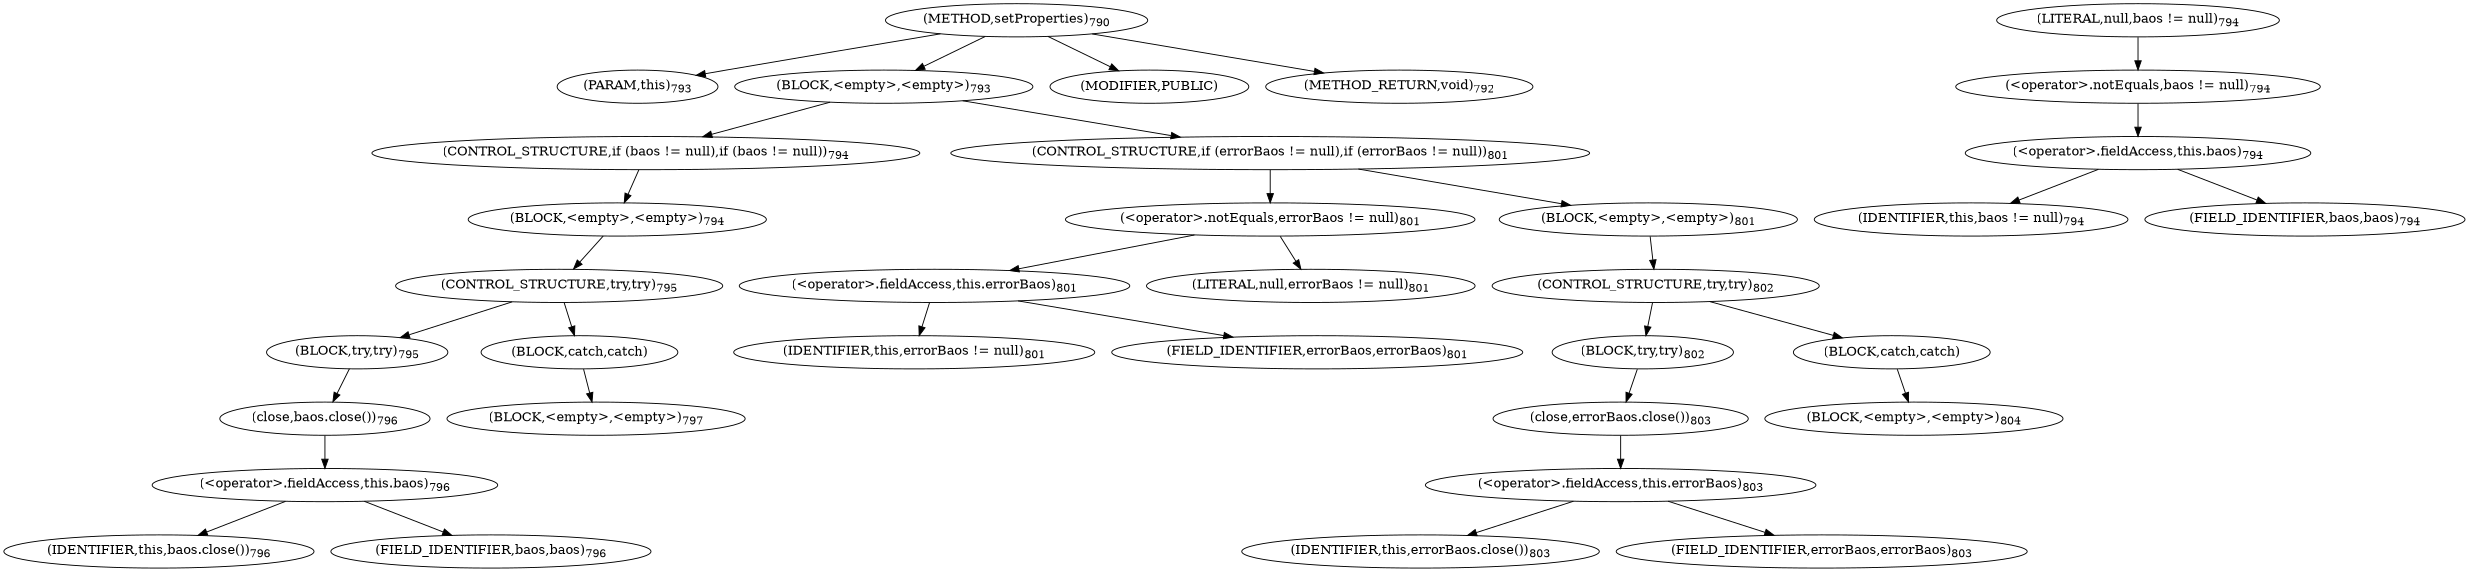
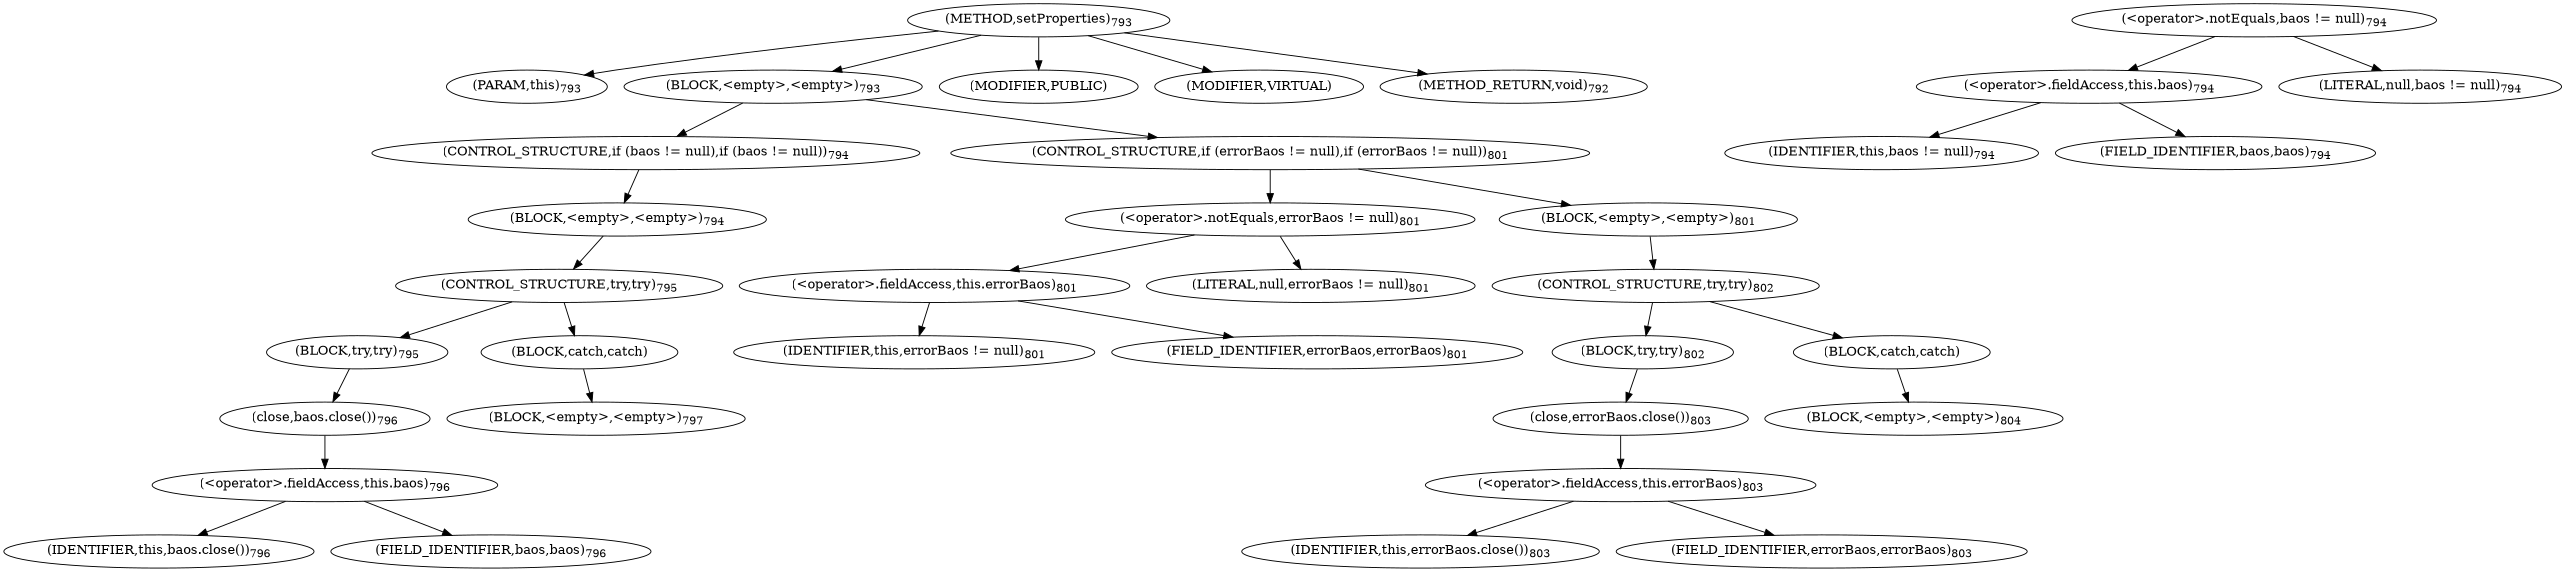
  digraph {
-   n1 [label=<(METHOD,setProperties)<SUB>790</SUB>>]
+   n1 [label=<(METHOD,setProperties)<SUB>793</SUB>>]
    n2 [label=<(PARAM,this)<SUB>793</SUB>>]
    n3 [label=<(BLOCK,&lt;empty&gt;,&lt;empty&gt;)<SUB>793</SUB>>]
    n4 [label=<(MODIFIER,PUBLIC)>]
+   n5 [label=<(MODIFIER,VIRTUAL)>]
    n6 [label=<(METHOD_RETURN,void)<SUB>792</SUB>>]
    n7 [label=<(CONTROL_STRUCTURE,if (baos != null),if (baos != null))<SUB>794</SUB>>]
    n8 [label=<(CONTROL_STRUCTURE,if (errorBaos != null),if (errorBaos != null))<SUB>801</SUB>>]
    n9 [label=<(BLOCK,&lt;empty&gt;,&lt;empty&gt;)<SUB>794</SUB>>]
    n10 [label=<(&lt;operator&gt;.notEquals,errorBaos != null)<SUB>801</SUB>>]
    n11 [label=<(BLOCK,&lt;empty&gt;,&lt;empty&gt;)<SUB>801</SUB>>]
    n12 [label=<(&lt;operator&gt;.notEquals,baos != null)<SUB>794</SUB>>]
    n13 [label=<(&lt;operator&gt;.fieldAccess,this.baos)<SUB>794</SUB>>]
    n14 [label=<(LITERAL,null,baos != null)<SUB>794</SUB>>]
    n15 [label=<(CONTROL_STRUCTURE,try,try)<SUB>795</SUB>>]
    n16 [label=<(IDENTIFIER,this,baos != null)<SUB>794</SUB>>]
    n17 [label=<(FIELD_IDENTIFIER,baos,baos)<SUB>794</SUB>>]
    n18 [label=<(BLOCK,try,try)<SUB>795</SUB>>]
    n19 [label=<(BLOCK,catch,catch)>]
    n20 [label=<(close,baos.close())<SUB>796</SUB>>]
    n21 [label=<(BLOCK,&lt;empty&gt;,&lt;empty&gt;)<SUB>797</SUB>>]
    n22 [label=<(&lt;operator&gt;.fieldAccess,this.baos)<SUB>796</SUB>>]
    n23 [label=<(IDENTIFIER,this,baos.close())<SUB>796</SUB>>]
    n24 [label=<(FIELD_IDENTIFIER,baos,baos)<SUB>796</SUB>>]
    n25 [label=<(&lt;operator&gt;.fieldAccess,this.errorBaos)<SUB>801</SUB>>]
    n26 [label=<(LITERAL,null,errorBaos != null)<SUB>801</SUB>>]
    n27 [label=<(CONTROL_STRUCTURE,try,try)<SUB>802</SUB>>]
    n28 [label=<(IDENTIFIER,this,errorBaos != null)<SUB>801</SUB>>]
    n29 [label=<(FIELD_IDENTIFIER,errorBaos,errorBaos)<SUB>801</SUB>>]
    n30 [label=<(BLOCK,try,try)<SUB>802</SUB>>]
    n31 [label=<(BLOCK,catch,catch)>]
    n32 [label=<(close,errorBaos.close())<SUB>803</SUB>>]
    n33 [label=<(BLOCK,&lt;empty&gt;,&lt;empty&gt;)<SUB>804</SUB>>]
    n34 [label=<(&lt;operator&gt;.fieldAccess,this.errorBaos)<SUB>803</SUB>>]
    n35 [label=<(IDENTIFIER,this,errorBaos.close())<SUB>803</SUB>>]
    n36 [label=<(FIELD_IDENTIFIER,errorBaos,errorBaos)<SUB>803</SUB>>]
    n1 -> n2
    n1 -> n3
    n1 -> n4
+   n1 -> n5
    n1 -> n6
    n3 -> n7
    n3 -> n8
    n7 -> n9
    n8 -> n10
    n8 -> n11
    n9 -> n15
    n10 -> n25
    n10 -> n26
    n11 -> n27
    n12 -> n13
-   n14 -> n12
+   n12 -> n14
    n13 -> n16
    n13 -> n17
    n15 -> n18
    n15 -> n19
    n18 -> n20
    n19 -> n21
    n20 -> n22
    n22 -> n23
    n22 -> n24
    n25 -> n28
    n25 -> n29
    n27 -> n30
    n27 -> n31
    n30 -> n32
    n31 -> n33
    n32 -> n34
    n34 -> n35
    n34 -> n36
  }
